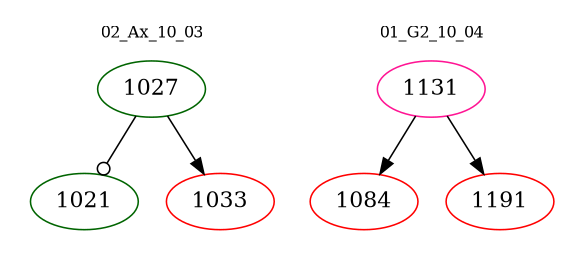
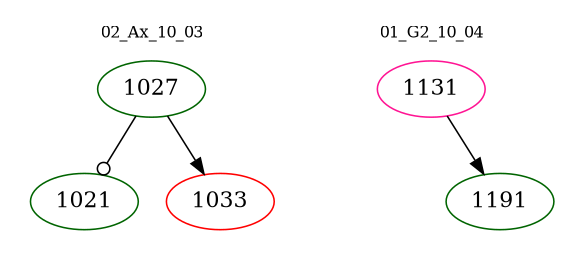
  digraph {
    node [color=darkgreen]
    edge [arrowhead=normal color=black]
    n1 [label=1027]
    n2 [label=1021]
    n3 [color=red label=1033]
    n4 [color=deeppink label=1131]
-   n5 [color=red label=1084]
-   n6 [color=red label=1191]
+   n6 [label=1191]
    subgraph cluster_1 {
      color=white
      fontsize=10
      label="02_Ax_10_03"
      n1
      n2
      n3
    }
    subgraph cluster_2 {
      color=white
      fontsize=10
      label="01_G2_10_04"
      n4
-     n5
      n6
    }
    n1 -> n2 [arrowhead=odot]
    n1 -> n3
-   n4 -> n5
    n4 -> n6
  }
